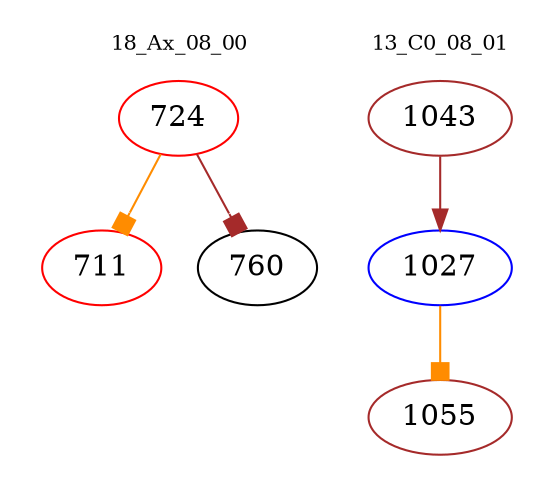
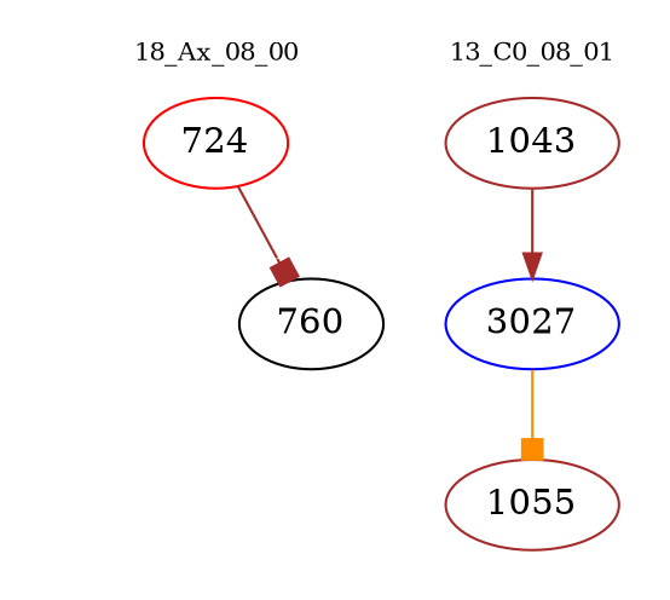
  digraph {
    node [color=red]
    edge [arrowhead=box color=darkorange]
    n1 [label=724]
-   n2 [label=711]
    n3 [color=black label=760]
    n4 [color=brown label=1043]
-   n5 [color=blue label=1027]
+   n5 [color=blue label=3027]
    n6 [color=brown label=1055]
    subgraph cluster_1 {
      color=white
      fontsize=10
      label="18_Ax_08_00"
      n1
-     n2
      n3
    }
    subgraph cluster_2 {
      color=white
      fontsize=10
      label="13_C0_08_01"
      n4
      n5
      n6
    }
-   n1 -> n2
    n1 -> n3 [color=brown]
    n4 -> n5 [arrowhead=normal color=brown]
    n5 -> n6
  }
